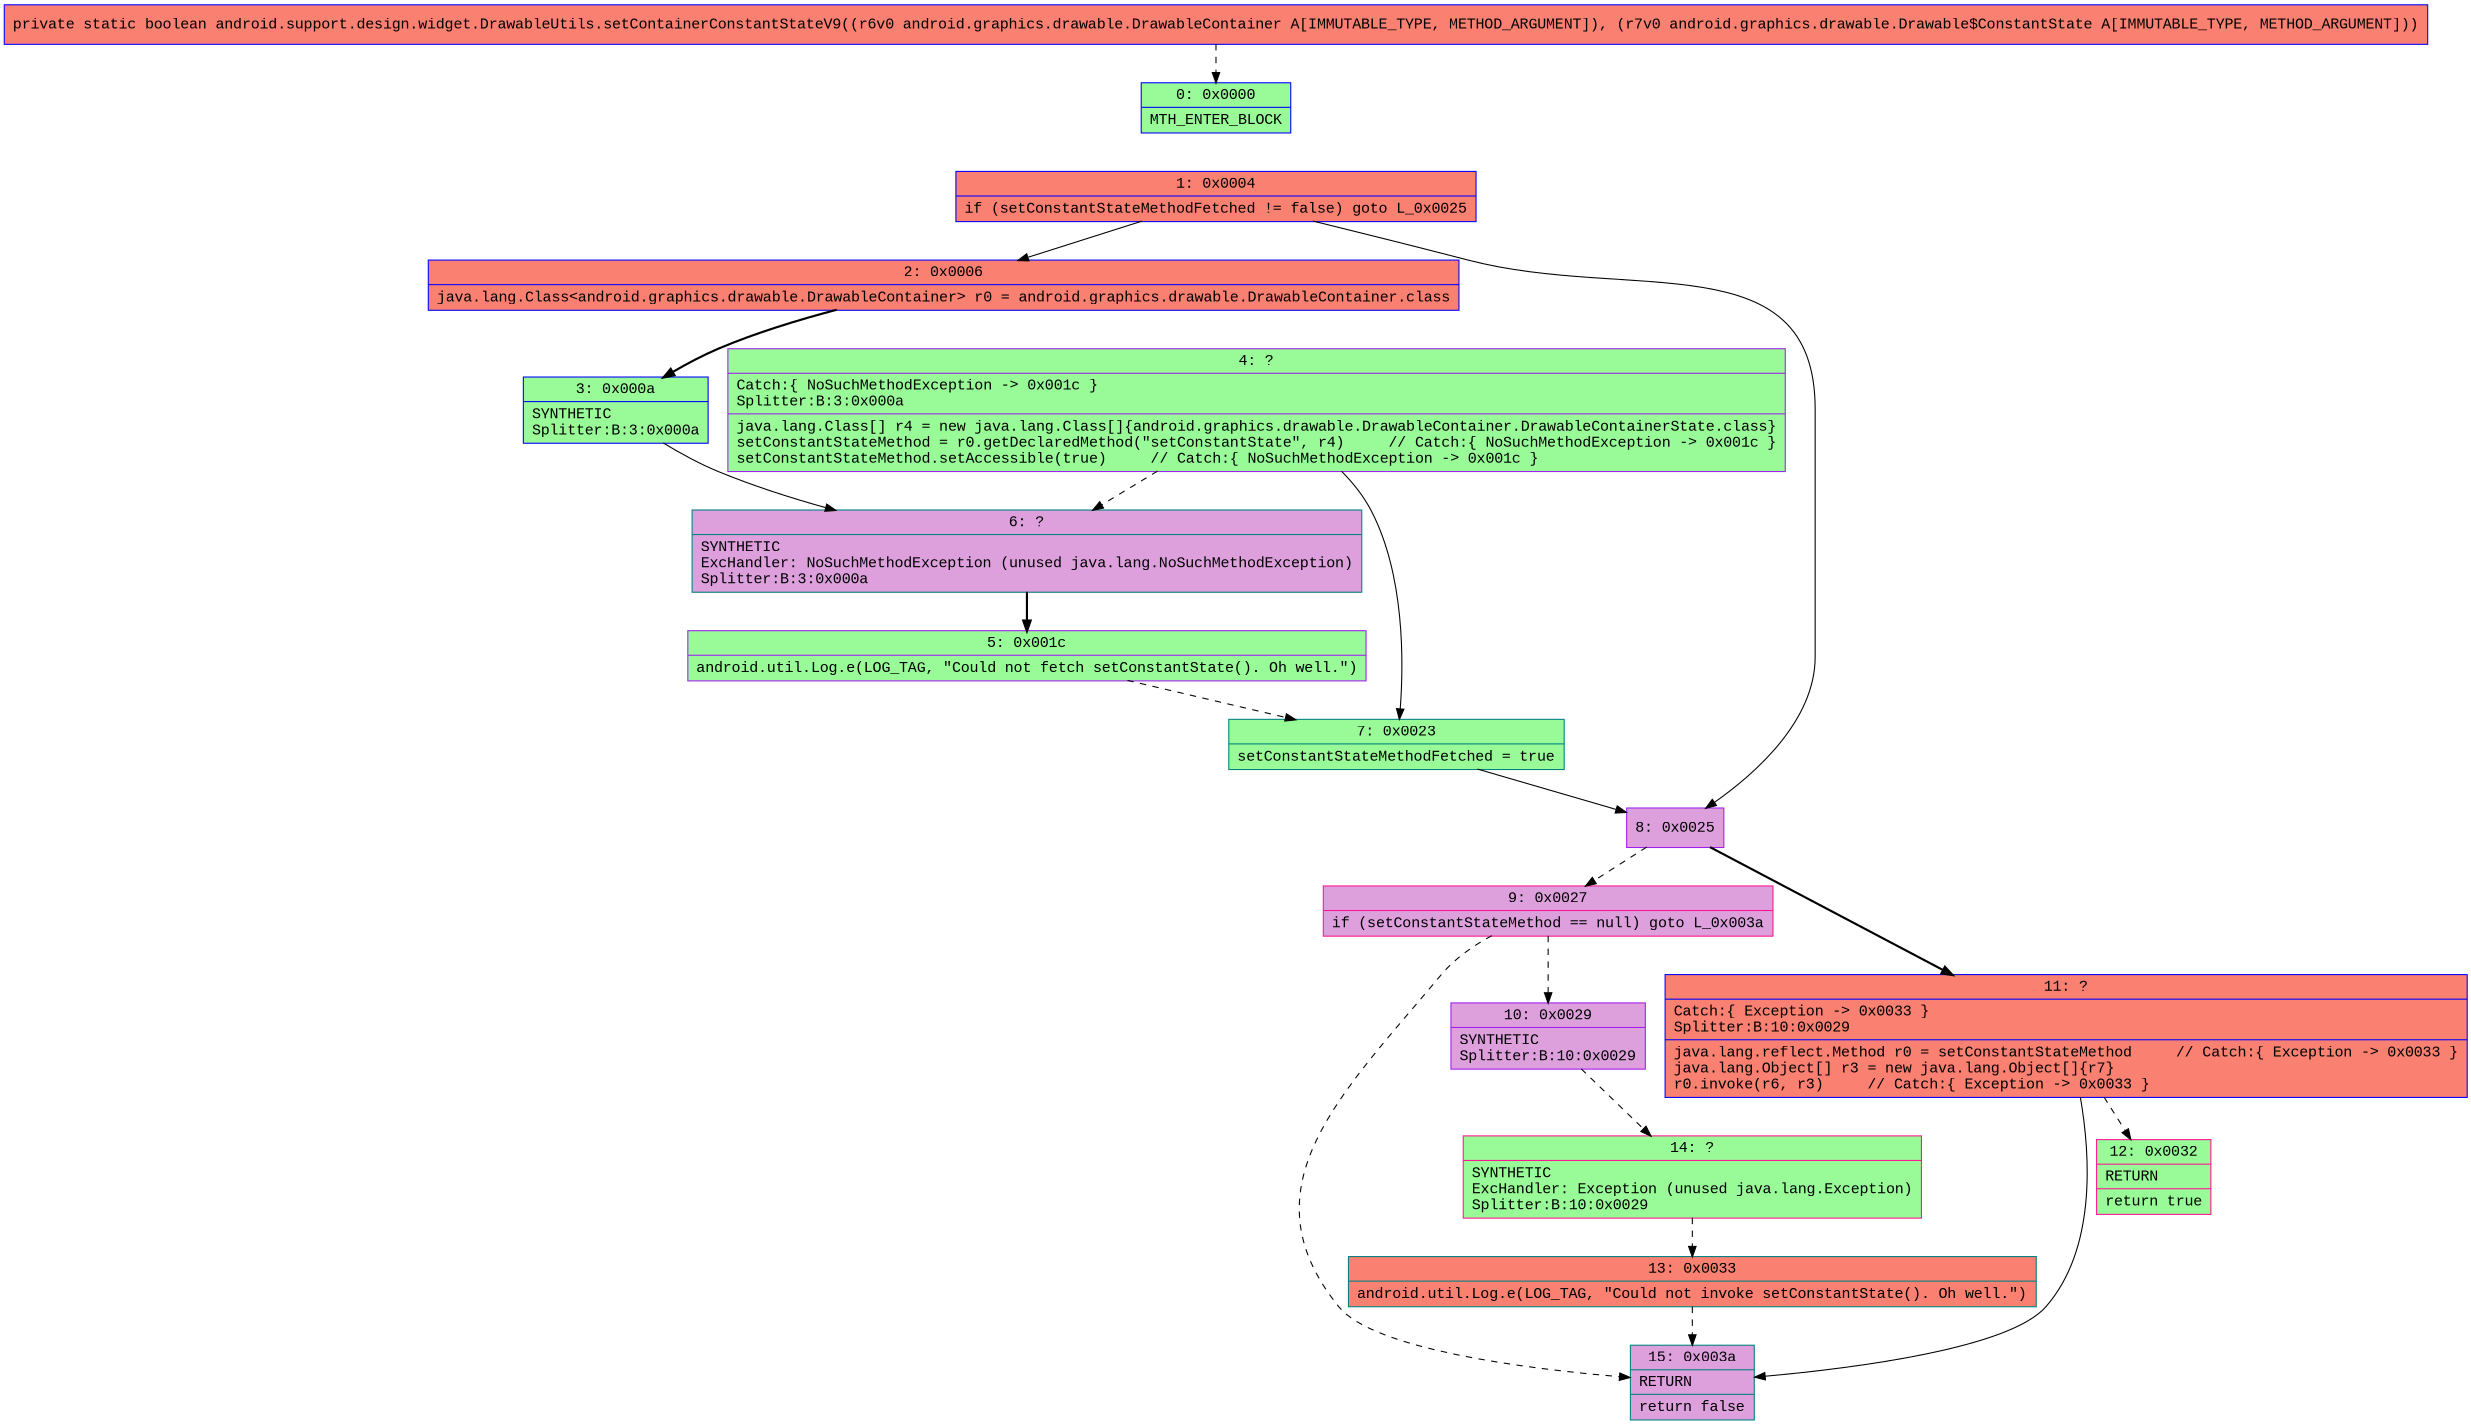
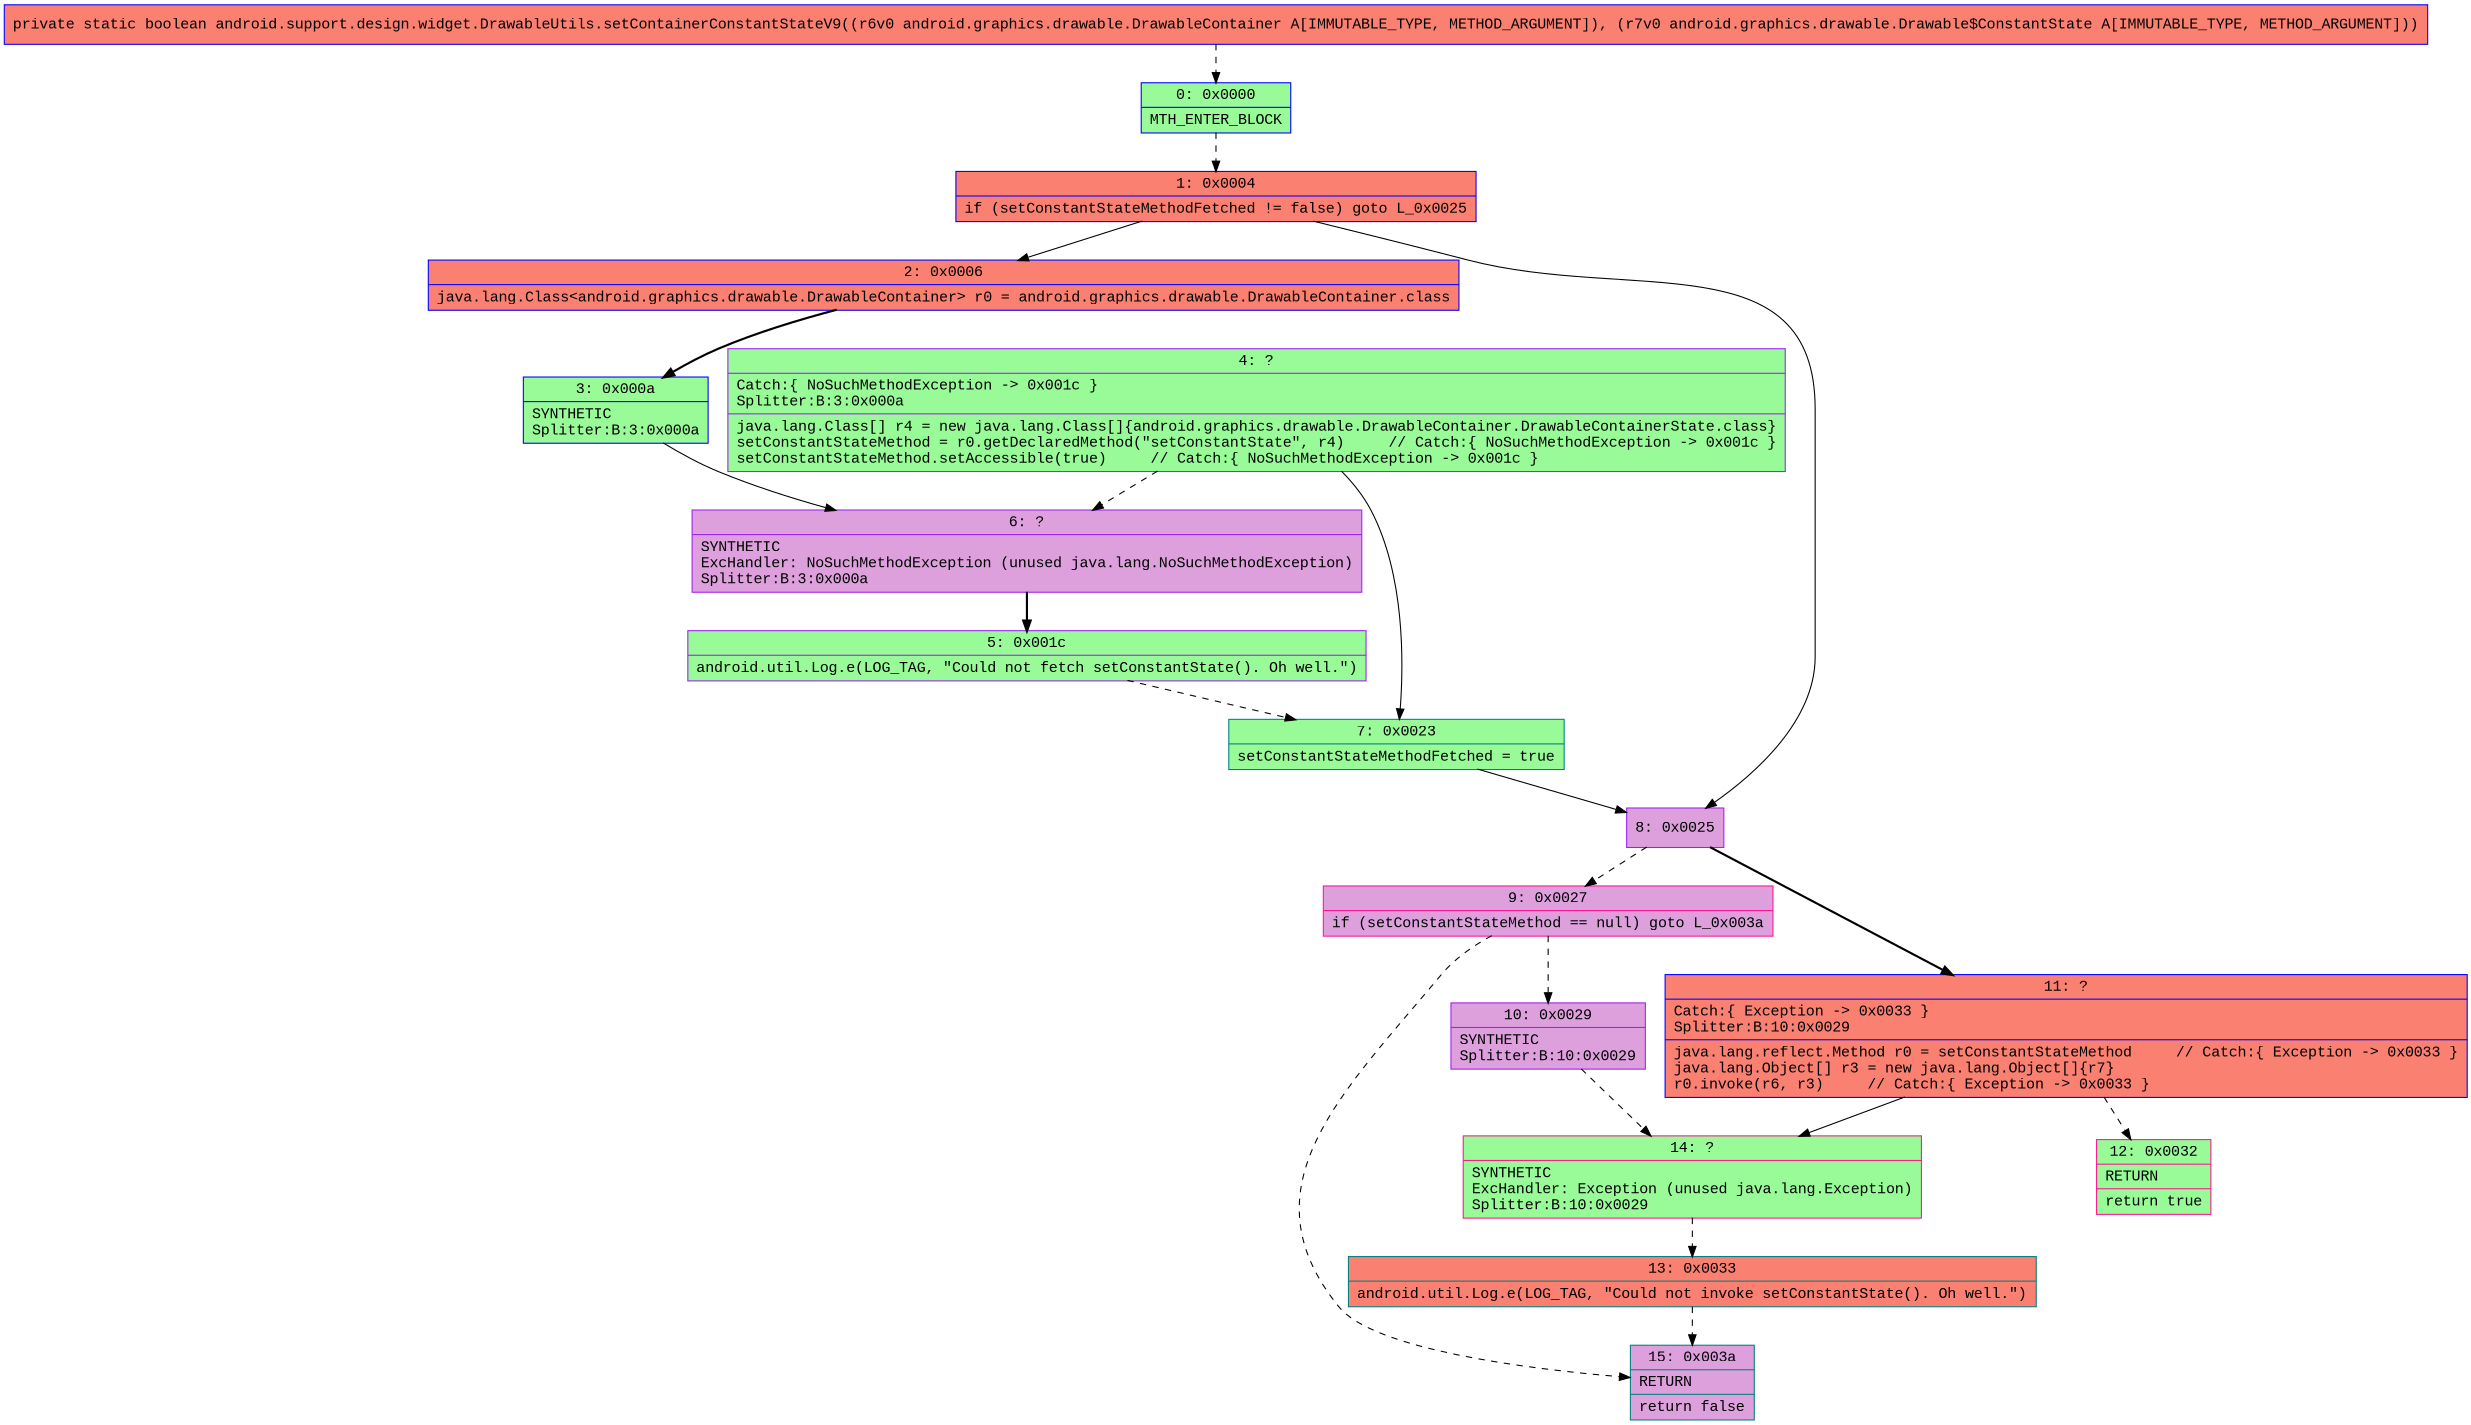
  digraph {
    fontname="Liberation Mono"
    node [color=blue fillcolor=palegreen fontname="Liberation Mono" shape=record style=filled]
    edge [fontname="Liberation Mono" style=dashed]
    n1 [label="{0\:\ 0x0000|MTH_ENTER_BLOCK\l}"]
    n2 [fillcolor=salmon label="{1\:\ 0x0004|if (setConstantStateMethodFetched != false) goto L_0x0025\l}"]
    n3 [fillcolor=salmon label="{2\:\ 0x0006|java.lang.Class\<android.graphics.drawable.DrawableContainer\> r0 = android.graphics.drawable.DrawableContainer.class\l}"]
    n4 [color=purple fillcolor=plum label="{8\:\ 0x0025}"]
    n5 [label="{3\:\ 0x000a|SYNTHETIC\lSplitter:B:3:0x000a\l}"]
    n6 [color=deeppink fillcolor=plum label="{9\:\ 0x0027|if (setConstantStateMethod == null) goto L_0x003a\l}"]
    n7 [fillcolor=salmon label="{11\:\ ?|Catch:\{ Exception \-\> 0x0033 \}\lSplitter:B:10:0x0029\l|java.lang.reflect.Method r0 = setConstantStateMethod     \/\/ Catch:\{ Exception \-\> 0x0033 \}\ljava.lang.Object[] r3 = new java.lang.Object[]\{r7\}\lr0.invoke(r6, r3)     \/\/ Catch:\{ Exception \-\> 0x0033 \}\l}"]
-   n8 [color=teal fillcolor=plum label="{6\:\ ?|SYNTHETIC\lExcHandler: NoSuchMethodException (unused java.lang.NoSuchMethodException)\lSplitter:B:3:0x000a\l}"]
+   n8 [color=purple fillcolor=plum label="{6\:\ ?|SYNTHETIC\lExcHandler: NoSuchMethodException (unused java.lang.NoSuchMethodException)\lSplitter:B:3:0x000a\l}"]
    n9 [color=purple label="{4\:\ ?|Catch:\{ NoSuchMethodException \-\> 0x001c \}\lSplitter:B:3:0x000a\l|java.lang.Class[] r4 = new java.lang.Class[]\{android.graphics.drawable.DrawableContainer.DrawableContainerState.class\}\lsetConstantStateMethod = r0.getDeclaredMethod(\"setConstantState\", r4)     \/\/ Catch:\{ NoSuchMethodException \-\> 0x001c \}\lsetConstantStateMethod.setAccessible(true)     \/\/ Catch:\{ NoSuchMethodException \-\> 0x001c \}\l}"]
    n10 [color=teal label="{7\:\ 0x0023|setConstantStateMethodFetched = true\l}"]
    n11 [color=purple label="{5\:\ 0x001c|android.util.Log.e(LOG_TAG, \"Could not fetch setConstantState(). Oh well.\")\l}"]
    n12 [color=purple fillcolor=plum label="{10\:\ 0x0029|SYNTHETIC\lSplitter:B:10:0x0029\l}"]
    n13 [color=teal fillcolor=plum label="{15\:\ 0x003a|RETURN\l|return false\l}"]
    n14 [color=deeppink label="{14\:\ ?|SYNTHETIC\lExcHandler: Exception (unused java.lang.Exception)\lSplitter:B:10:0x0029\l}"]
    n15 [color=deeppink label="{12\:\ 0x0032|RETURN\l|return true\l}"]
    n16 [color=teal fillcolor=salmon label="{13\:\ 0x0033|android.util.Log.e(LOG_TAG, \"Could not invoke setConstantState(). Oh well.\")\l}"]
    n17 [fillcolor=salmon label="{private static boolean android.support.design.widget.DrawableUtils.setContainerConstantStateV9((r6v0 android.graphics.drawable.DrawableContainer A[IMMUTABLE_TYPE, METHOD_ARGUMENT]), (r7v0 android.graphics.drawable.Drawable$ConstantState A[IMMUTABLE_TYPE, METHOD_ARGUMENT])) }"]
+   n1 -> n2
    n2 -> n3 [style=solid]
    n2 -> n4 [style=solid]
    n3 -> n5 [style=bold]
    n4 -> n6
    n4 -> n7 [style=bold]
    n5 -> n8 [style=solid]
    n6 -> n12
    n6 -> n13
-   n7 -> n13 [style=solid]
+   n7 -> n14 [style=solid]
    n7 -> n15
    n8 -> n11 [style=bold]
    n9 -> n8
    n9 -> n10 [style=solid]
    n10 -> n4 [style=solid]
    n11 -> n10
    n12 -> n14
    n14 -> n16
    n16 -> n13
    n17 -> n1
  }
